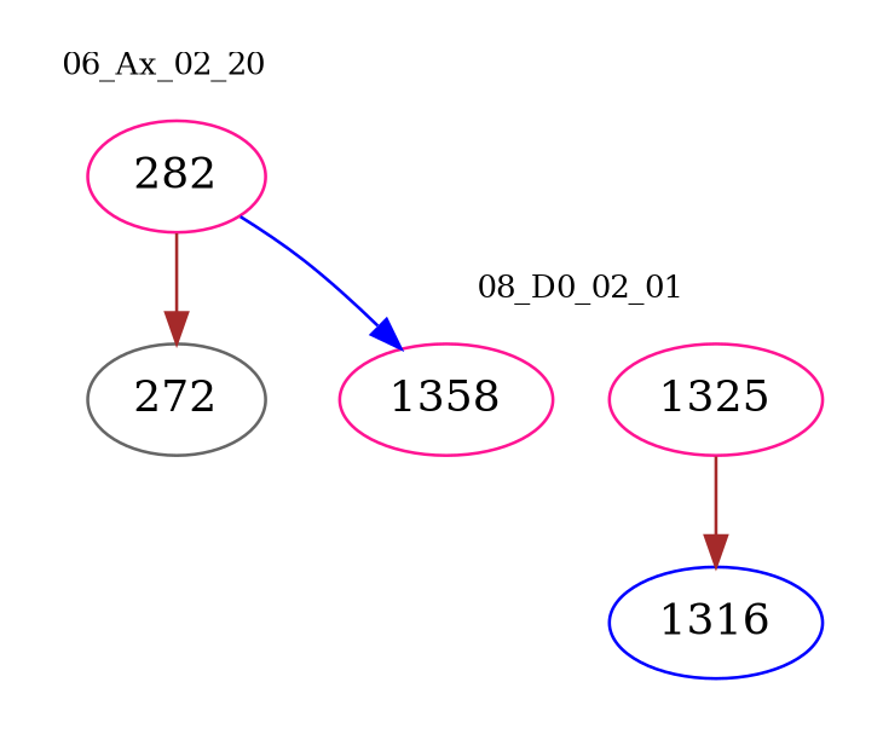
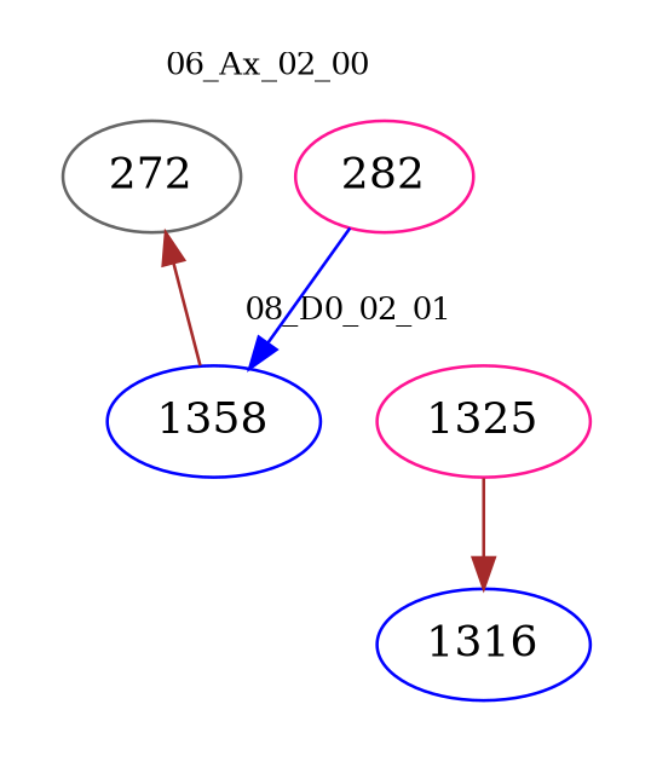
  digraph {
    node [color=deeppink]
    edge [color=brown]
    n1 [label=282]
    n2 [color=gray40 label=272]
    n3 [label=1325]
    n4 [color=blue label=1316]
-   n5 [label=1358]
+   n5 [color=blue label=1358]
    subgraph cluster_1 {
      color=white
      fontsize=10
-     label="06_Ax_02_20"
+     label="06_Ax_02_00"
      n1
      n2
    }
    subgraph cluster_2 {
      color=white
      fontsize=10
      label="08_D0_02_01"
      n3
      n4
      n5
    }
-   n1 -> n2
+   n5 -> n2
    n1 -> n5 [color=blue]
    n3 -> n4
  }
